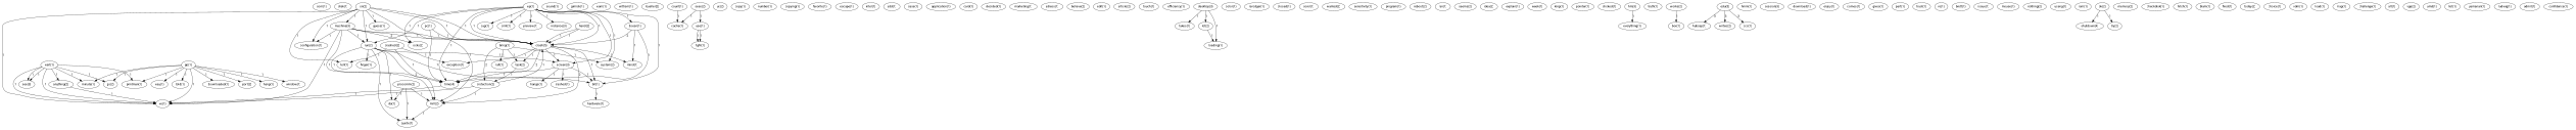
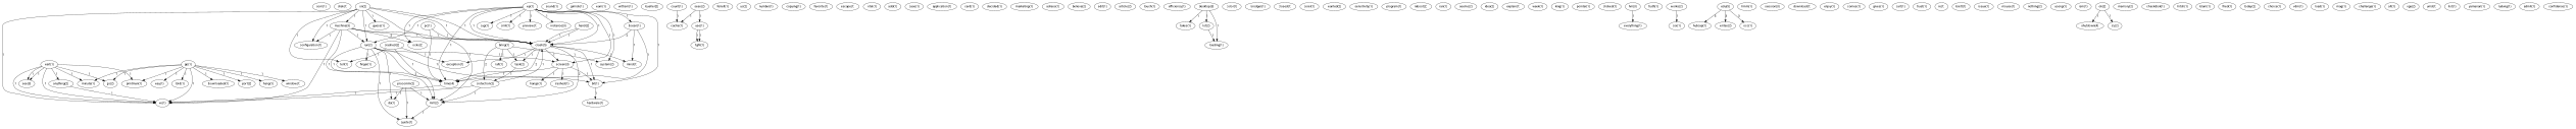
  digraph {
    fontname=Roboto
    node [fontname=Roboto]
    edge [fontname=Roboto]
    n1 [label="com(1)"]
    n2 [label="disk(1)"]
    n3 [label="pp(1)"]
    n4 [label="downloaded(1)"]
    n5 [label="minute(1)"]
    n6 [label="port(2)"]
    n7 [label="go(2)"]
    n8 [label="printman(1)"]
    n9 [label="hang(1)"]
    n10 [label="window(1)"]
    n11 [label="way(1)"]
    n12 [label="told(1)"]
    n13 [label="ve(1)"]
    n14 [label="sound(1)"]
    n15 [label="gimick(1)"]
    n16 [label="wam(1)"]
    n17 [label="wittism(1)"]
    n18 [label="bueller(2)"]
    n19 [label="count(1)"]
    n20 [label="cache(1)"]
+   n21 [label="ferrell(1)"]
    n22 [label="isn(2)"]
    n23 [label="machine(3)"]
    n24 [label="guess(1)"]
    n25 [label="configuration(1)"]
    n26 [label="run(2)"]
    n27 [label="crash(5)"]
    n28 [label="tell(1)"]
    n29 [label="mill(2)"]
    n30 [label="locks(2)"]
    n31 [label="screen(3)"]
    n32 [label="bit(1)"]
    n33 [label="time(4)"]
    n34 [label="finger(1)"]
    n35 [label="da(1)"]
    n36 [label="quote(1)"]
    n37 [label="task(2)"]
    n38 [label="exception(1)"]
    n39 [label="mind(1)"]
    n40 [label="trashed(1)"]
    n41 [label="hangs(1)"]
    n42 [label="hardware(1)"]
    n43 [label="protection(2)"]
    n44 [label="uc(2)"]
-   n45 [label="copy(1)"]
    n46 [label="number(1)"]
    n47 [label="copying(1)"]
    n48 [label="favorite(1)"]
    n49 [label="wp(1)"]
    n50 [label="system(2)"]
    n51 [label="bug(1)"]
    n52 [label="print(1)"]
    n53 [label="preview(1)"]
    n54 [label="instance(3)"]
    n55 [label="doesn(1)"]
    n56 [label="escape(1)"]
    n57 [label="intel(1)"]
    n58 [label="add(1)"]
    n59 [label="case(1)"]
    n60 [label="wait(1)"]
    n61 [label="anything(2)"]
    n62 [label="see(3)"]
    n63 [label="application(1)"]
    n64 [label="card(1)"]
    n65 [label="decided(1)"]
    n66 [label="use(1)"]
    n67 [label="fight(1)"]
    n68 [label="marketing(1)"]
    n69 [label="adress(1)"]
    n70 [label="bring(1)"]
    n71 [label="halt(1)"]
    n72 [label="believe(2)"]
    n73 [label="edit(1)"]
    n74 [label="article(2)"]
    n75 [label="touch(1)"]
    n76 [label="efficiency(1)"]
    n77 [label="desktop(3)"]
    n78 [label="takes(1)"]
    n79 [label="lot(2)"]
    n80 [label="loading(1)"]
    n81 [label="color(1)"]
    n82 [label="rsrodger(1)"]
    n83 [label="closed(1)"]
    n84 [label="corel(1)"]
    n85 [label="wanted(2)"]
    n86 [label="sensitivity(1)"]
    n87 [label="program(1)"]
    n88 [label="reboot(2)"]
    n89 [label="ran(1)"]
    n90 [label="seems(2)"]
    n91 [label="idea(2)"]
    n92 [label="explain(1)"]
    n93 [label="week(1)"]
    n94 [label="king(1)"]
    n95 [label="pointer(1)"]
    n96 [label="clicked(1)"]
    n97 [label="hm(3)"]
    n98 [label="everything(1)"]
    n99 [label="hand(2)"]
    n100 [label="truth(1)"]
    n101 [label="works(2)"]
    n102 [label="box(1)"]
    n103 [label="edu(5)"]
    n104 [label="hubcap(1)"]
    n105 [label="writes(2)"]
    n106 [label="occ(1)"]
    n107 [label="hmm(1)"]
    n108 [label="session(3)"]
    n109 [label="crashed(2)"]
    n110 [label="download(1)"]
    n111 [label="enjoy(1)"]
    n112 [label="comes(1)"]
    n113 [label="gives(1)"]
    n114 [label="part(1)"]
    n115 [label="trust(1)"]
    n116 [label="sees(2)"]
    n117 [label="re(1)"]
    n118 [label="brett(1)"]
    n119 [label="issue(1)"]
    n120 [label="mouse(1)"]
    n121 [label="nothing(2)"]
    n122 [label="uceng(1)"]
    n123 [label="ism(1)"]
    n124 [label="ok(2)"]
    n125 [label="shutdown(4)"]
    n126 [label="try(2)"]
    n127 [label="memory(2)"]
    n128 [label="checkdisk(1)"]
    n129 [label="hitch(1)"]
    n130 [label="blam(1)"]
    n131 [label="procomm(2)"]
    n132 [label="fired(1)"]
    n133 [label="today(2)"]
    n134 [label="choice(1)"]
    n135 [label="vdm(1)"]
    n136 [label="load(1)"]
    n137 [label="mag(1)"]
    n138 [label="challenge(1)"]
    n139 [label="alt(1)"]
    n140 [label="vga(2)"]
    n141 [label="umd(1)"]
    n142 [label="pc(1)"]
    n143 [label="list(1)"]
    n144 [label="yamanari(1)"]
    n145 [label="ludwig(1)"]
    n146 [label="admit(1)"]
    n147 [label="confidence(1)"]
    n3 -> n4 [label=1]
    n3 -> n5 [label=1]
    n3 -> n6 [label=1]
    n3 -> n7 [label=1]
    n3 -> n8 [label=1]
    n3 -> n9 [label=1]
    n3 -> n10 [label=1]
    n3 -> n11 [label=1]
    n3 -> n12 [label=1]
    n3 -> n13 [label=1]
    n19 -> n20 [label=1]
    n22 -> n13 [label=1]
    n22 -> n23 [label=1]
    n22 -> n24 [label=1]
    n22 -> n25 [label=1]
    n22 -> n26 [label=1]
    n22 -> n27 [label=1]
    n22 -> n27 [label=1]
    n22 -> n28 [label=1]
    n22 -> n29 [label=1]
    n23 -> n13 [label=1]
    n23 -> n25 [label=1]
    n23 -> n26 [label=1]
    n23 -> n27 [label=1]
    n23 -> n27 [label=1]
    n23 -> n29 [label=1]
    n23 -> n30 [label=2]
    n26 -> n29 [label=2]
    n26 -> n31 [label=1]
    n26 -> n32 [label=1]
    n26 -> n33 [label=1]
    n26 -> n34 [label=1]
    n26 -> n35 [label=1]
    n26 -> n36 [label=1]
    n27 -> n29 [label=2]
    n27 -> n31 [label=1]
    n27 -> n32 [label=1]
    n27 -> n33 [label=2]
    n27 -> n37 [label=1]
    n27 -> n38 [label=1]
    n27 -> n39 [label=1]
    n29 -> n36 [label=1]
    n31 -> n32 [label=1]
    n31 -> n33 [label=1]
    n31 -> n40 [label=1]
    n31 -> n41 [label=1]
    n32 -> n42 [label=1]
    n33 -> n13 [label=1]
    n37 -> n43 [label=1]
    n43 -> n13 [label=1]
    n43 -> n27 [label=1]
    n43 -> n29 [label=1]
    n49 -> n26 [label=1]
    n49 -> n27 [label=1]
    n49 -> n27 [label=1]
    n49 -> n30 [label=1]
    n49 -> n31 [label=1]
    n49 -> n32 [label=1]
    n49 -> n33 [label=1]
    n49 -> n50 [label=1]
    n49 -> n51 [label=1]
    n49 -> n52 [label=1]
    n49 -> n53 [label=1]
    n49 -> n54 [label=1]
    n49 -> n55 [label=1]
    n55 -> n27 [label=2]
    n55 -> n33 [label=1]
    n55 -> n39 [label=1]
    n60 -> n5 [label=1]
    n60 -> n7 [label=1]
    n60 -> n8 [label=1]
    n60 -> n13 [label=1]
    n60 -> n13 [label=1]
    n60 -> n61 [label=1]
    n60 -> n62 [label=1]
    n60 -> n62 [label=1]
    n61 -> n13 [label=1]
    n66 -> n67 [label=1]
    n66 -> n67 [label=1]
    n70 -> n37 [label=1]
    n70 -> n43 [label=2]
    n70 -> n50 [label=1]
    n70 -> n71 [label=1]
    n77 -> n78 [label=1]
    n77 -> n79 [label=1]
    n77 -> n80 [label=1]
    n79 -> n80 [label=1]
    n97 -> n98 [label=1]
    n99 -> n27 [label=1]
    n99 -> n27 [label=1]
    n101 -> n102 [label=1]
    n103 -> n104 [label=3]
    n103 -> n105 [label=3]
    n103 -> n106 [label=3]
    n109 -> n28 [label=1]
    n109 -> n33 [label=1]
    n109 -> n38 [label=1]
    n116 -> n20 [label=1]
    n116 -> n66 [label=1]
    n124 -> n125 [label=1]
    n124 -> n126 [label=1]
    n131 -> n29 [label=1]
    n131 -> n35 [label=1]
    n131 -> n36 [label=1]
    n142 -> n27 [label=1]
    n142 -> n33 [label=1]
  }
